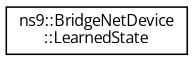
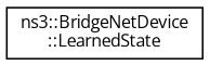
  digraph {
    rankdir=LR
    fontname="Open Sans"
-   n1 [color=black fillcolor=white fontname="Open Sans" fontsize=10 height=0.2 label="ns9::BridgeNetDevice\l::LearnedState" shape=record style=filled width=0.4]
+   n1 [color=black fillcolor=white fontname="Open Sans" fontsize=10 height=0.2 label="ns3::BridgeNetDevice\l::LearnedState" shape=record style=filled width=0.4]
  }
